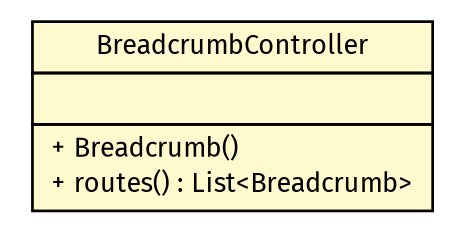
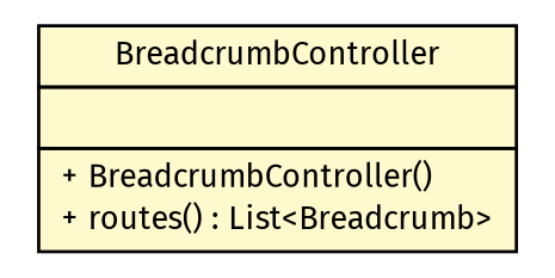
  digraph {
    nodesep=0.25
    ranksep=0.5
    fontname="Fira Sans"
-   n1 [fontcolor=black fontname="Fira Sans" fontsize=10.0 label=<<table title="br.gov.to.sefaz.seg.controller.BreadcrumbController" border="0" cellborder="1" cellspacing="0" cellpadding="2" port="p" bgcolor="lemonChiffon" href="./BreadcrumbController.html"> 		<tr><td><table border="0" cellspacing="0" cellpadding="1"> <tr><td align="center" balign="center"> BreadcrumbController </td></tr> 		</table></td></tr> 		<tr><td><table border="0" cellspacing="0" cellpadding="1"> <tr><td align="left" balign="left">  </td></tr> 		</table></td></tr> 		<tr><td><table border="0" cellspacing="0" cellpadding="1"> <tr><td align="left" balign="left"> + Breadcrumb() </td></tr> <tr><td align="left" balign="left"> + routes() : List&lt;Breadcrumb&gt; </td></tr> 		</table></td></tr> 		</table>> shape=plaintext]
+   n1 [fontcolor=black fontname="Fira Sans" fontsize=10.0 label=<<table title="br.gov.to.sefaz.seg.controller.BreadcrumbController" border="0" cellborder="1" cellspacing="0" cellpadding="2" port="p" bgcolor="lemonChiffon" href="./BreadcrumbController.html"> 		<tr><td><table border="0" cellspacing="0" cellpadding="1"> <tr><td align="center" balign="center"> BreadcrumbController </td></tr> 		</table></td></tr> 		<tr><td><table border="0" cellspacing="0" cellpadding="1"> <tr><td align="left" balign="left">  </td></tr> 		</table></td></tr> 		<tr><td><table border="0" cellspacing="0" cellpadding="1"> <tr><td align="left" balign="left"> + BreadcrumbController() </td></tr> <tr><td align="left" balign="left"> + routes() : List&lt;Breadcrumb&gt; </td></tr> 		</table></td></tr> 		</table>> shape=plaintext]
  }
